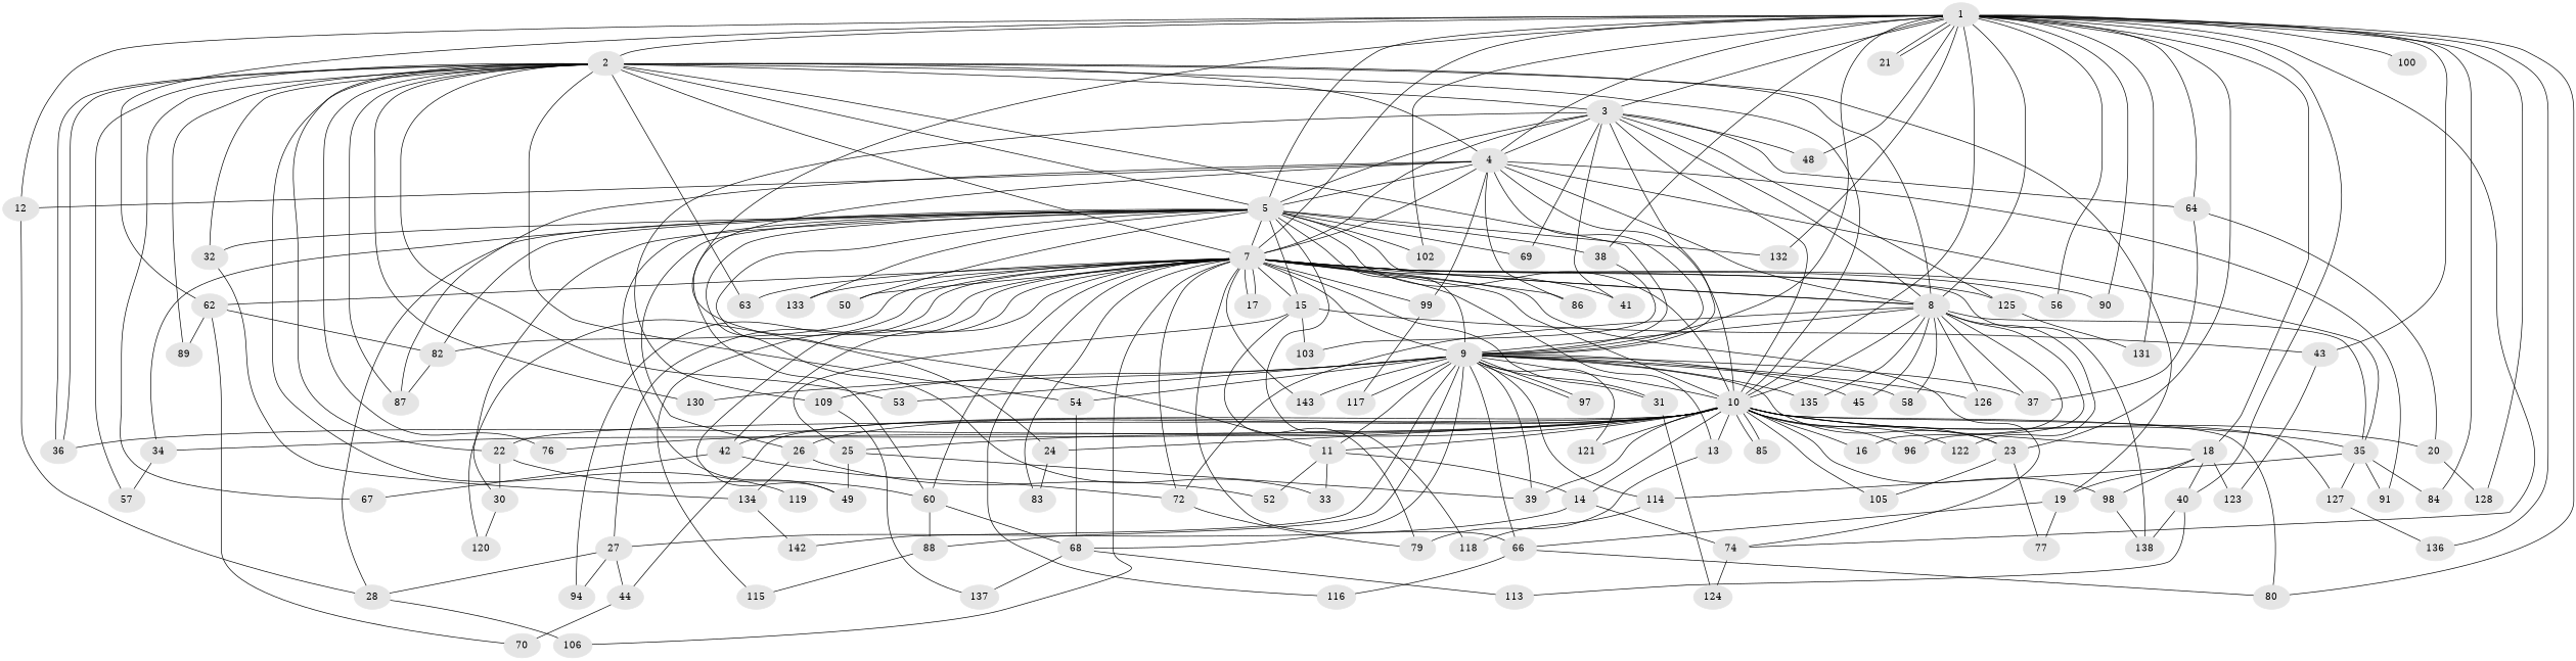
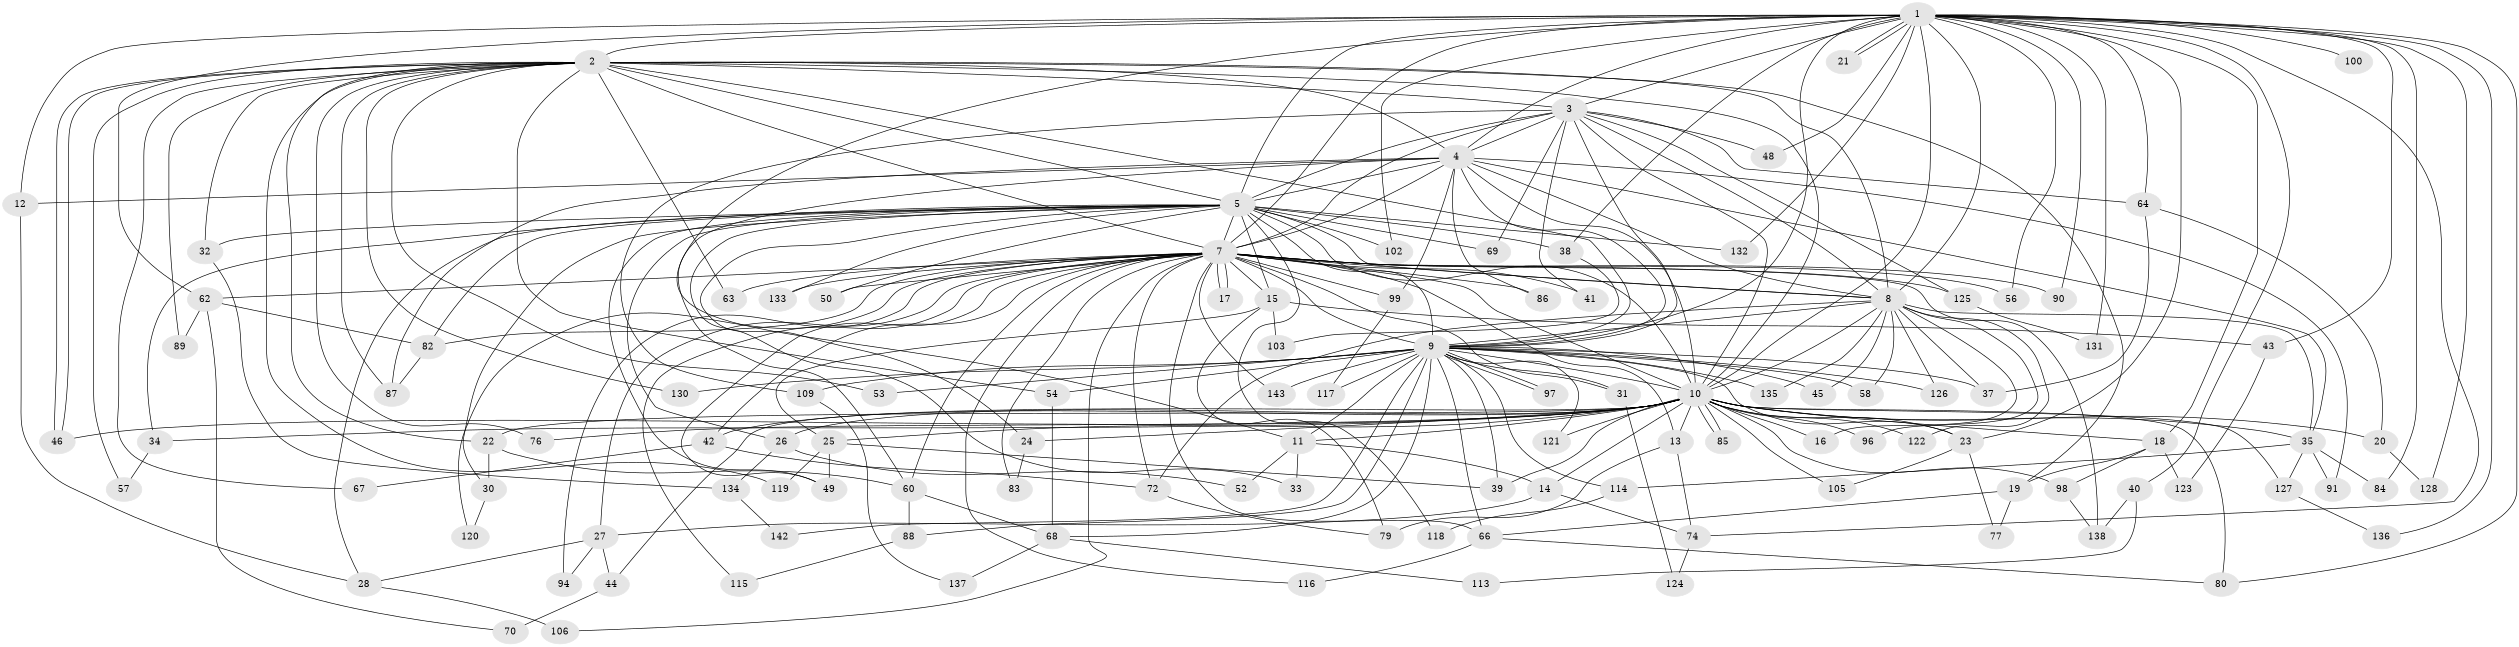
  graph {
    node [color=gray90 style=filled]
    1 [super="+59"]
    2 [super="+6"]
    3 [super="+52"]
    4 [super="+47"]
    5 [super="+29"]
    7 [super="+65"]
    8 [super="+71"]
    9 [super="+141"]
    10 [super="+129"]
    11 [super="+108"]
    12
    18 [super="+75"]
    21
    23 [super="+61"]
    38
    40 [super="+140"]
    43
    48
    56
    62 [super="+104"]
    64
    74 [super="+139"]
    80 [super="+81"]
    84
    90
    100
    102 [super="+111"]
    128
    131
    132
    136
    19
    22 [super="+144"]
    32 [super="+107"]
-   36
+   36 [label=46]
    53
    54
    57
    63
    67
    76
    87 [super="+93"]
    89
    119
    130
    41
    69
    109
    125
    35 [super="+46"]
    60
    86
    91
    99
    15
    24
    26
    28 [super="+55"]
    30
    33
    34
    49 [super="+110"]
    50
    82
    118
    133
    13
    17
    27
    31
    42
    66 [super="+73"]
    72 [super="+95"]
    83
    94
    106
    115
    116
    120
    138
    143
    37 [super="+78"]
    16
    45
    58
    96
    122
    126
    135
    39
    68 [super="+112"]
    88
    97
    114
    117
    121
    142
    20
    14
    25 [super="+101"]
    44
    85
    98
    105
    127
    n106 [label=52]
    123
    77
    103
    113
    70
    124
    134
    137
    79 [super="+92"]
    1 -- 2 [weight=2]
    1 -- 3
    1 -- 4
    1 -- 5
    1 -- 7
    1 -- 8
    1 -- 9
    1 -- 10 [weight=2]
    1 -- 11
    1 -- 12
    1 -- 18
    1 -- 21
    1 -- 21
    1 -- 23
    1 -- 38
    1 -- 40
    1 -- 43
    1 -- 48
    1 -- 56
    1 -- 62
    1 -- 64
    1 -- 74
    1 -- 80
    1 -- 84
    1 -- 90
    1 -- 100
    1 -- 102 [weight=2]
    1 -- 128
    1 -- 131
    1 -- 132
    1 -- 136
    2 -- 3 [weight=2]
    2 -- 4 [weight=2]
    2 -- 5 [weight=2]
    2 -- 7 [weight=2]
    2 -- 8 [weight=2]
    2 -- 9 [weight=2]
    2 -- 10 [weight=2]
    2 -- 19
    2 -- 22
    2 -- 32 [weight=2]
    2 -- 36
    2 -- 36
    2 -- 53
    2 -- 54
    2 -- 57
    2 -- 63
    2 -- 67
    2 -- 76
    2 -- 87
    2 -- 89
    2 -- 119
    2 -- 130
    3 -- 4 [weight=2]
    3 -- 5
    3 -- 7
    3 -- 8
    3 -- 9
    3 -- 10
    3 -- 48
    3 -- 64
    3 -- 41
    3 -- 69
    3 -- 109
    3 -- 125
    4 -- 5
    4 -- 7
    4 -- 8
    4 -- 9
    4 -- 10
    4 -- 12
    4 -- 87
    4 -- 35
    4 -- 60
    4 -- 86
    4 -- 91
    4 -- 99
    5 -- 7
    5 -- 8 [weight=2]
    5 -- 9 [weight=2]
    5 -- 10
    5 -- 38
    5 -- 102
    5 -- 132
    5 -- 32
    5 -- 69
    5 -- 15
    5 -- 24
    5 -- 26
    5 -- 28
    5 -- 30
    5 -- 33
    5 -- 34
    5 -- 49
    5 -- 50
    5 -- 82
    5 -- 118
    5 -- 133
    7 -- 8
    7 -- 9 [weight=2]
    7 -- 10
    7 -- 56
    7 -- 62
-   7 -- 74
+   13 -- 74
    7 -- 90
    7 -- 63
    7 -- 41
    7 -- 125
    7 -- 60
    7 -- 86
    7 -- 99
    7 -- 15
    7 -- 49
    7 -- 50
    7 -- 82
    7 -- 133
    7 -- 13
    7 -- 17
    7 -- 17
    7 -- 27
    7 -- 31 [weight=2]
    7 -- 42
    7 -- 66
    7 -- 72
    7 -- 83
    7 -- 94
    7 -- 106
    7 -- 115
    7 -- 116
    7 -- 120
    7 -- 138
    7 -- 143
    8 -- 9
    8 -- 10
    8 -- 35 [weight=2]
    8 -- 72
    8 -- 37
    8 -- 16
    8 -- 45
    8 -- 58
    8 -- 96
    8 -- 122
    8 -- 126
    8 -- 135
    9 -- 10
    9 -- 11
    9 -- 23
    9 -- 53
    9 -- 54
    9 -- 130
    9 -- 109
    9 -- 31
    9 -- 66
    9 -- 143
    9 -- 37
    9 -- 45
    9 -- 58
    9 -- 126
    9 -- 135
    9 -- 39
    9 -- 68
    9 -- 88
    9 -- 97
    9 -- 97
    9 -- 114
    9 -- 117
    9 -- 121
    9 -- 142
    10 -- 11
    10 -- 18 [weight=2]
    10 -- 23
    10 -- 80
    10 -- 22
    10 -- 36
    10 -- 76
    10 -- 35
    10 -- 24
    10 -- 26
    10 -- 34
    10 -- 13
    10 -- 42
    10 -- 16
    10 -- 96
    10 -- 122
    10 -- 39
    10 -- 121
    10 -- 20
    10 -- 14
    10 -- 25
    10 -- 44
    10 -- 85
    10 -- 85
    10 -- 98
    10 -- 105
    10 -- 127
    11 -- 33
    11 -- 14
    11 -- n106
    12 -- 28
-   18 -- 40
    18 -- 19
    18 -- 98
    18 -- 123
    23 -- 105
    23 -- 77
    38 -- 103
    40 -- 138
    40 -- 113
    43 -- 123
    62 -- 89
    62 -- 82
    62 -- 70
    64 -- 37
    64 -- 20
    74 -- 124
    19 -- 66
    19 -- 77
    22 -- 60
    22 -- 30
    32 -- 134
    54 -- 68
    109 -- 137
    125 -- 131
    35 -- 84
    35 -- 91
    35 -- 114
    35 -- 127
    60 -- 68
    60 -- 88
    99 -- 117
    15 -- 43
    15 -- 25
    15 -- 103
    15 -- 79
    24 -- 83
    26 -- n106
    26 -- 134
    28 -- 106
    30 -- 120
    34 -- 57
    82 -- 87
    13 -- 79
    27 -- 28
    27 -- 94
    27 -- 44
    31 -- 124
    42 -- 67
    42 -- 72
    66 -- 80
    66 -- 116
    72 -- 79
    68 -- 113
    68 -- 137
    88 -- 115
    114 -- 118
    20 -- 128
    14 -- 74
    14 -- 27
+   25 -- 119
    25 -- 49
    25 -- 39
    44 -- 70
    98 -- 138
    127 -- 136
    134 -- 142
  }
